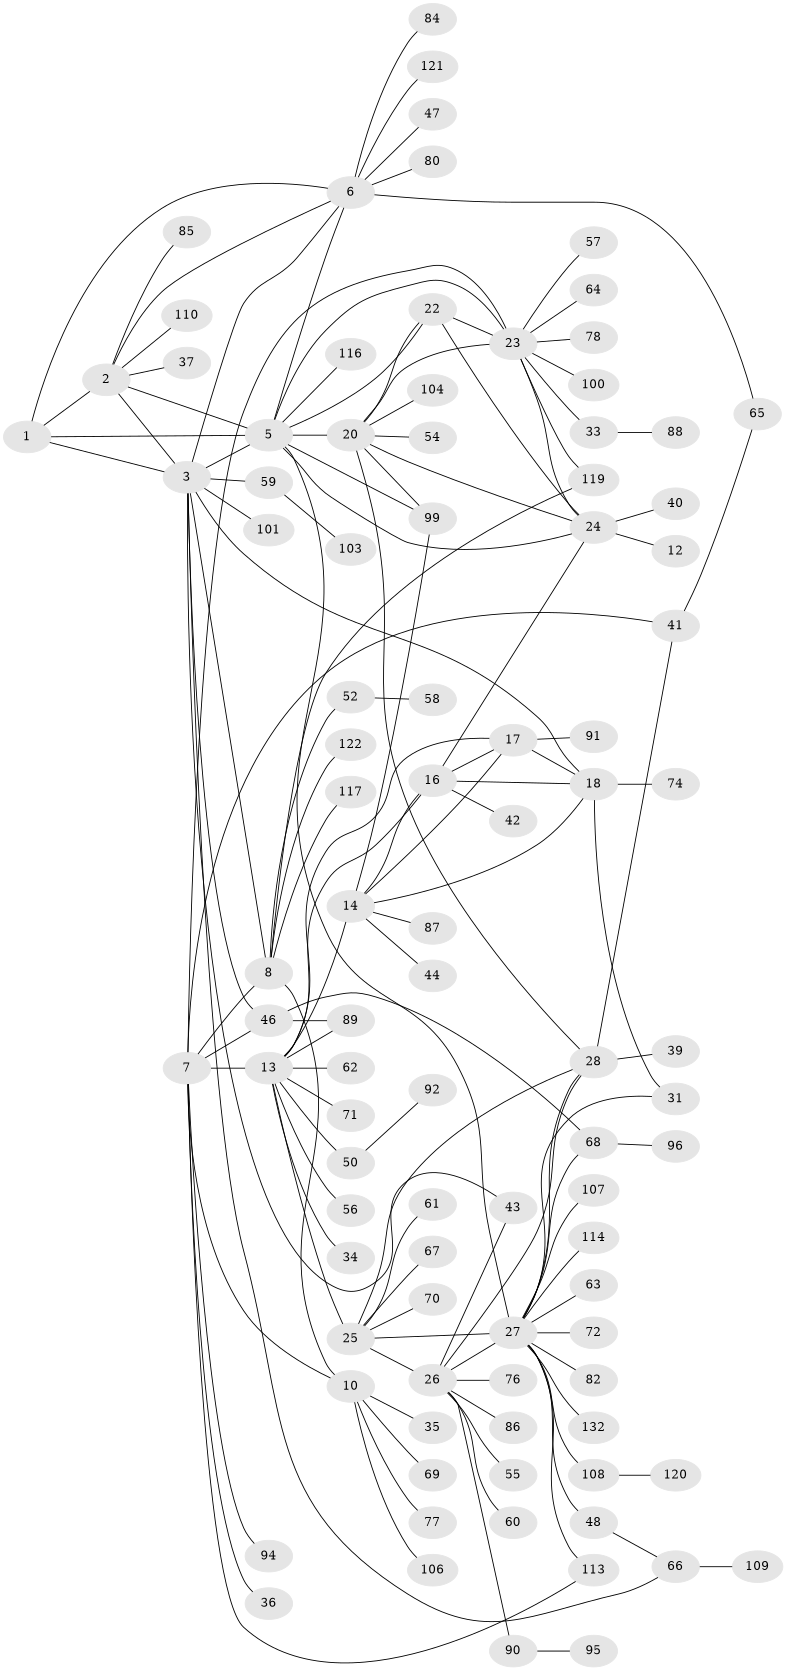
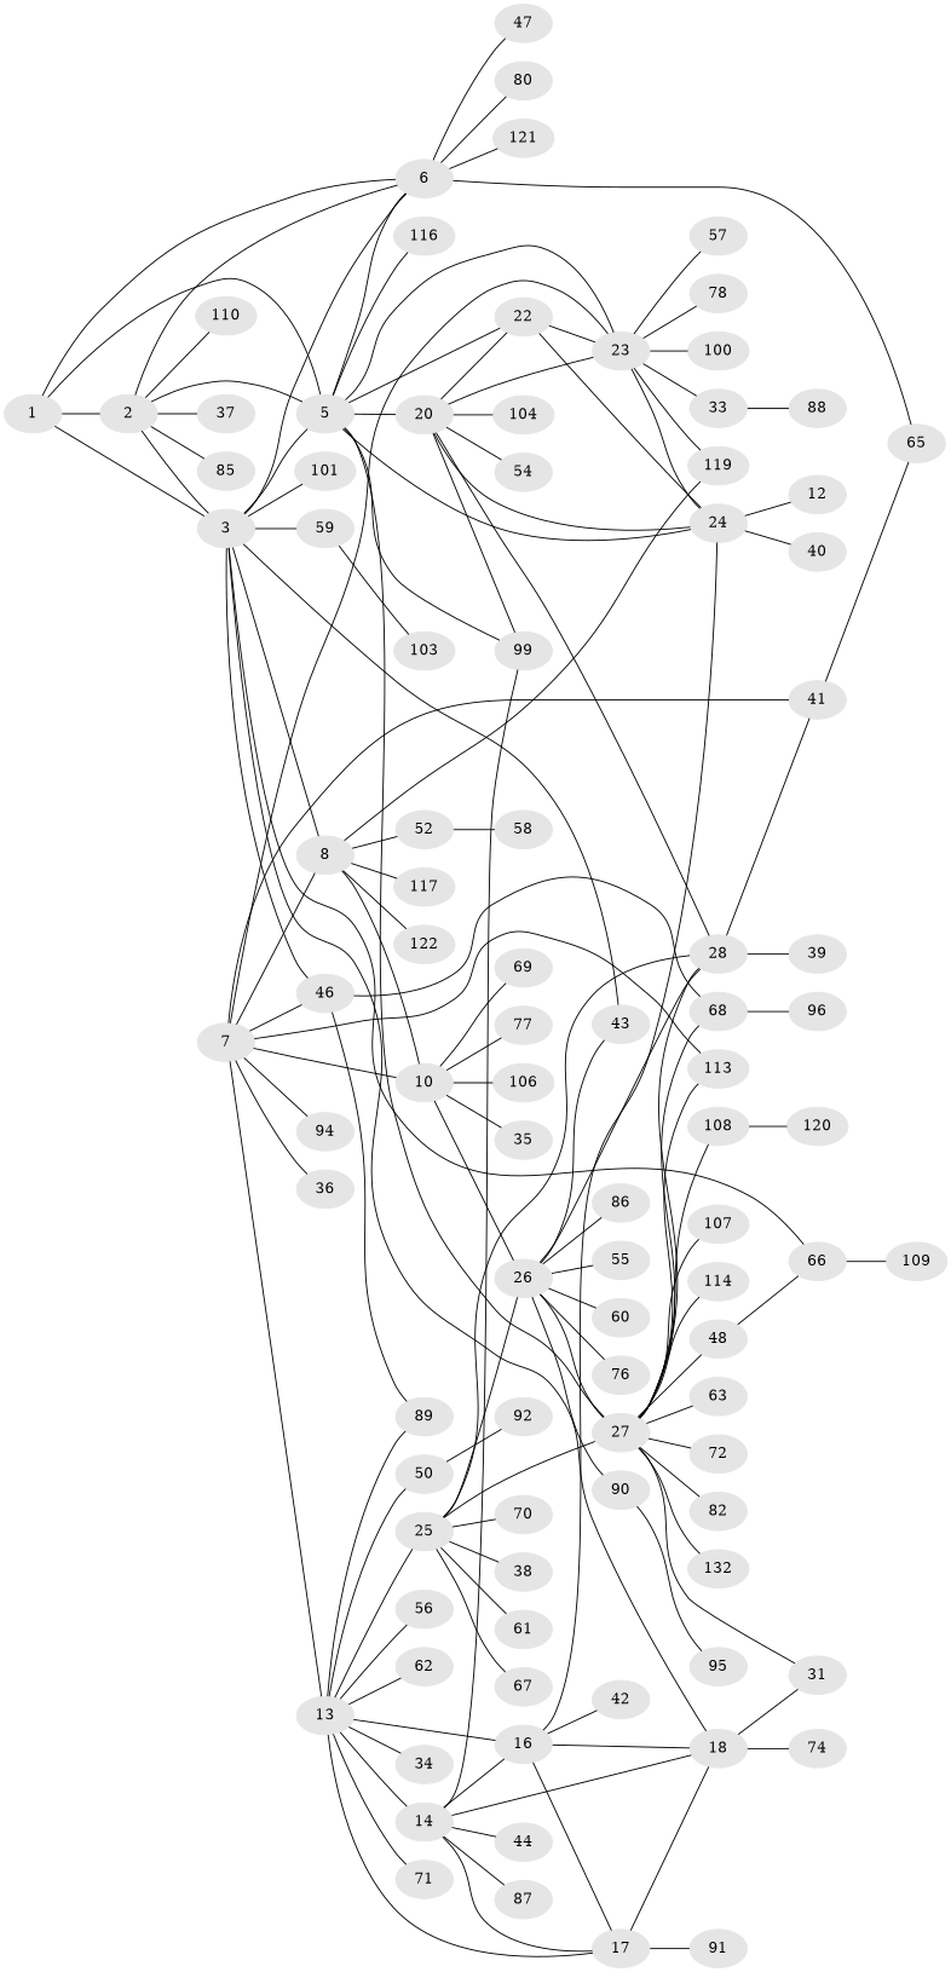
  graph {
    rankdir=LR
    node [color=gray90 style=filled]
    2 [super="+98"]
    3 [super="+4"]
    5 [super="+19"]
    6 [super="+40"]
    37
    85
    110
    1
    8 [super="+9"]
    18 [super="+105"]
    43
    46 [super="+79"]
    59
    66 [super="+118"]
    101
    20 [super="+21"]
    22 [super="+124"]
    23 [super="+73"]
    24
    27 [super="+30"]
    99 [super="+115"]
    116
    47
    65
    80
-   84
    121
    10 [super="+12"]
    52
    117
    119
    122
    31 [super="+111"]
    74
    89
    68
    103
    109
    28
    54
    104
    33 [super="+51"]
    57
-   64
    78
    100
    n47 [label=12 super="+81"]
    n48 [label=40]
    113 [super="+123"]
    48
    63
    72
    82 [super="+93"]
    n54 [label=132]
    107
    108
    114
    7 [super="+11"]
    13 [super="+15"]
    36
    41
    94 [super="+112"]
    26 [super="+29"]
    35
    69
    77
    106
    14 [super="+75"]
    16 [super="+53"]
    17 [super="+45"]
    25 [super="+97"]
    34
    50
    56
    62
    71
    58 [super="+83"]
    55
    60
    76
    86
    90
    44
    87
    42
    91
+   38
    61
    67
    70
    92
    39
    88
    95
    96
    120
    2 -- 3 [weight=2]
    2 -- 5
    2 -- 6
    2 -- 37
    2 -- 85
    2 -- 110
    3 -- 5 [weight=2]
    3 -- 6 [weight=2]
    3 -- 8
    3 -- 18
    3 -- 43
    3 -- 46
    3 -- 59
    3 -- 66
    3 -- 101
    5 -- 6
    5 -- 20 [weight=2]
    5 -- 22
    5 -- 23
    5 -- 24
    5 -- 27
    5 -- 99
    5 -- 116
    6 -- 47
    6 -- 65
    6 -- 80
-   6 -- 84
    6 -- 121
    1 -- 2
    1 -- 3 [weight=2]
    1 -- 5
    1 -- 6
    8 -- 10 [weight=4]
    8 -- 52
    8 -- 117
    8 -- 119
    8 -- 122
    18 -- 31
    18 -- 74
    46 -- 89
    46 -- 68
    59 -- 103
    66 -- 109
    20 -- 22 [weight=2]
    20 -- 23 [weight=2]
    20 -- 24 [weight=2]
    20 -- 99
    20 -- 28
    20 -- 54
    20 -- 104
    22 -- 23
    22 -- 24
    23 -- 24
    23 -- 119
    23 -- 33
    23 -- 57
-   23 -- 64
    23 -- 78
    23 -- 100
    24 -- n47
    24 -- n48
    27 -- 31
    27 -- 68
    27 -- 28 [weight=2]
    27 -- 113
    27 -- 48
    27 -- 63
    27 -- 72
    27 -- 82
    27 -- n54
    27 -- 107
    27 -- 108
    27 -- 114
+   10 -- 26
    10 -- 35
    10 -- 69
    10 -- 77
    10 -- 106
    52 -- 58
    68 -- 96
    28 -- 41
    28 -- 39
    33 -- 88
    48 -- 66
    108 -- 120
    7 -- 8 [weight=4]
    7 -- 46
    7 -- 23
    7 -- 10 [weight=4]
    7 -- 113
    7 -- 13
    7 -- 36
    7 -- 41
    7 -- 94
    13 -- 89
    13 -- 14 [weight=2]
    13 -- 16 [weight=2]
    13 -- 17 [weight=2]
    13 -- 25
    13 -- 34
    13 -- 50
    13 -- 56
    13 -- 62
    13 -- 71
    41 -- 65
    26 -- 43
    26 -- 27 [weight=4]
    26 -- 28 [weight=2]
    26 -- 55
    26 -- 60
    26 -- 76
    26 -- 86
    26 -- 90
    14 -- 18
    14 -- 99
    14 -- 16
    14 -- 17
    14 -- 44
    14 -- 87
    16 -- 18
    16 -- 24
    16 -- 17
    16 -- 42
    17 -- 18
    17 -- 91
    25 -- 27 [weight=2]
    25 -- 28
    25 -- 26 [weight=2]
+   25 -- 38
    25 -- 61
    25 -- 67
    25 -- 70
    50 -- 92
    90 -- 95
  }
